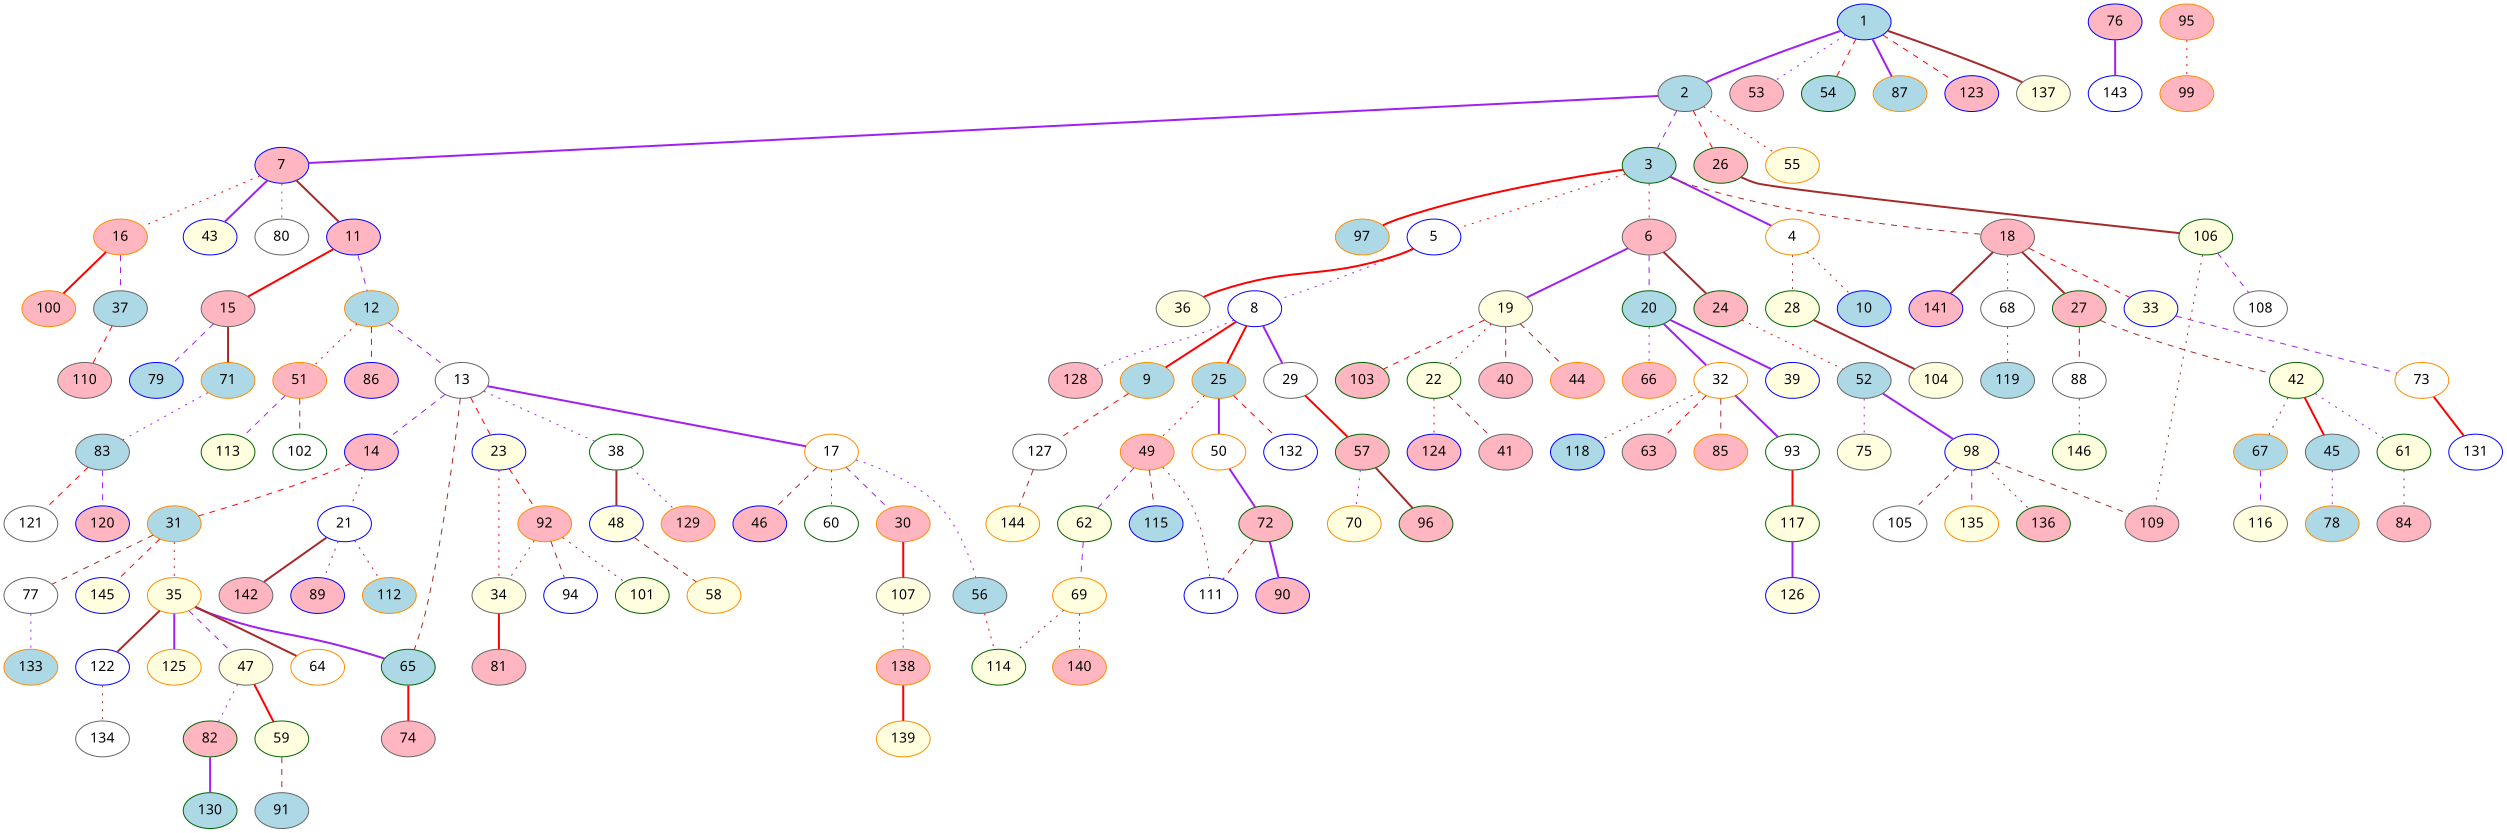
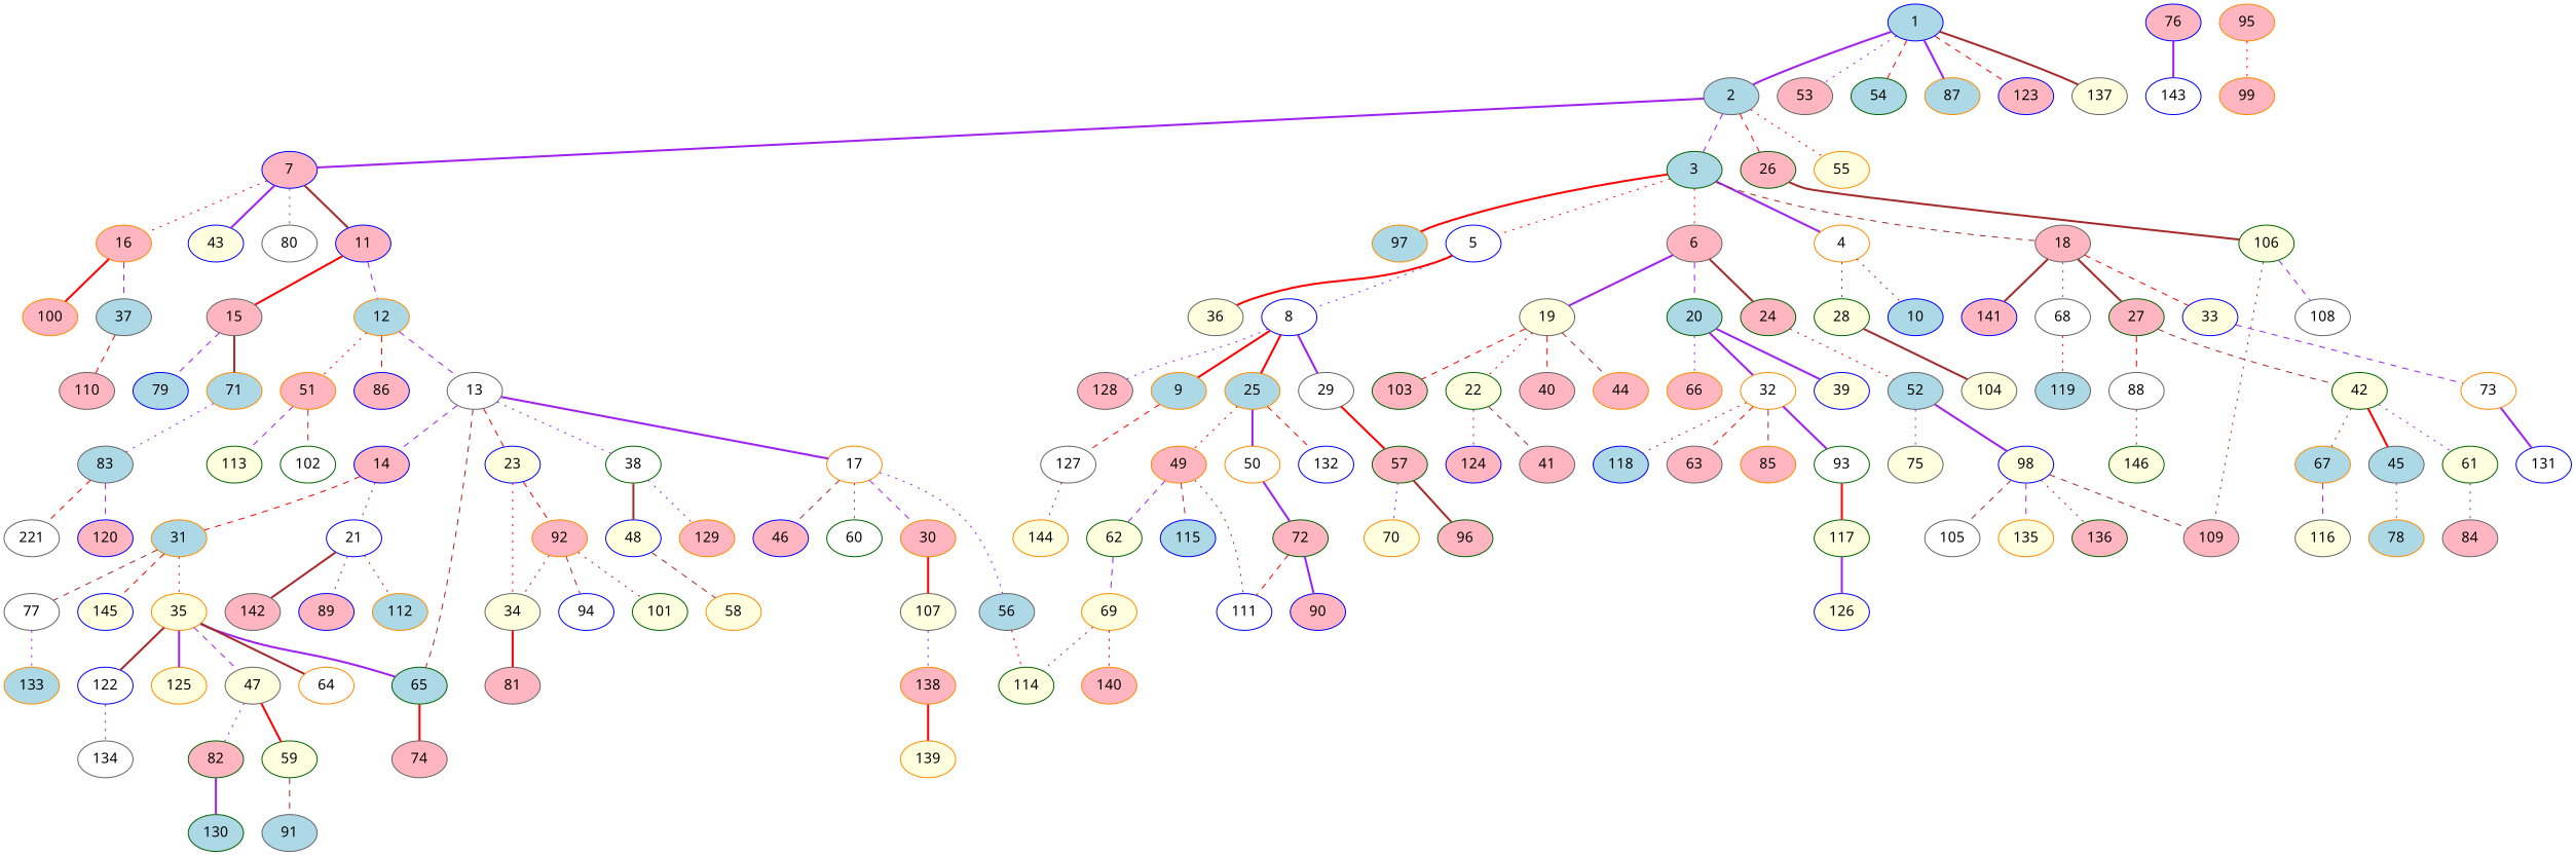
  graph {
    fontname="Noto Sans"
    node [color=gray40 fillcolor=lightpink fontname="Noto Sans" style=filled]
    edge [color=purple fontname="Noto Sans" style=dotted]
    1 [color=blue fillcolor=lightblue]
    2 [fillcolor=lightblue]
    53
    54 [color=darkgreen fillcolor=lightblue]
    87 [color=darkorange fillcolor=lightblue]
    123 [color=blue]
    137 [fillcolor=lightyellow]
    3 [color=darkgreen fillcolor=lightblue]
    7 [color=blue]
    26 [color=darkgreen]
    55 [color=darkorange fillcolor=lightyellow]
    4 [color=darkorange fillcolor=white]
    5 [color=blue fillcolor=white]
    6
    18
    97 [color=darkorange fillcolor=lightblue]
    11 [color=blue]
    16 [color=darkorange]
    43 [color=blue fillcolor=lightyellow]
    80 [fillcolor=white]
    106 [color=darkgreen fillcolor=lightyellow]
    10 [color=blue fillcolor=lightblue]
    28 [color=darkgreen fillcolor=lightyellow]
    8 [color=blue fillcolor=white]
    36 [fillcolor=lightyellow]
    19 [fillcolor=lightyellow]
    20 [color=darkgreen fillcolor=lightblue]
    24 [color=darkgreen]
    27 [color=darkgreen]
    33 [color=blue fillcolor=lightyellow]
    68 [fillcolor=white]
    141 [color=blue]
    104 [fillcolor=lightyellow]
    9 [color=darkorange fillcolor=lightblue]
    25 [color=darkorange fillcolor=lightblue]
    29 [fillcolor=white]
    128
    22 [color=darkgreen fillcolor=lightyellow]
    40
    44 [color=darkorange]
    103 [color=darkgreen]
    32 [color=darkorange fillcolor=white]
    39 [color=blue fillcolor=lightyellow]
    66 [color=darkorange]
    52 [fillcolor=lightblue]
    12 [color=darkorange fillcolor=lightblue]
    15
    37 [fillcolor=lightblue]
    100 [color=darkorange]
    127 [fillcolor=white]
    49 [color=darkorange]
    50 [color=darkorange fillcolor=white]
    132 [color=blue fillcolor=white]
    57 [color=darkgreen]
    144 [color=darkorange fillcolor=lightyellow]
    13 [fillcolor=white]
    51 [color=darkorange]
    86 [color=blue]
    71 [color=darkorange fillcolor=lightblue]
    79 [color=blue fillcolor=lightblue]
    14 [color=blue]
    17 [color=darkorange fillcolor=white]
    23 [color=blue fillcolor=lightyellow]
    38 [color=darkgreen fillcolor=white]
    65 [color=darkgreen fillcolor=lightblue]
    102 [color=darkgreen fillcolor=white]
    113 [color=darkgreen fillcolor=lightyellow]
    21 [color=blue fillcolor=white]
    31 [color=darkorange fillcolor=lightblue]
    30 [color=darkorange]
    46 [color=blue]
    56 [fillcolor=lightblue]
    60 [color=darkgreen fillcolor=white]
    34 [fillcolor=lightyellow]
    92 [color=darkorange]
    48 [color=blue fillcolor=lightyellow]
    129 [color=darkorange]
    74
    89 [color=blue]
    112 [color=darkorange fillcolor=lightblue]
    142
    35 [color=darkorange fillcolor=lightyellow]
    77 [fillcolor=white]
    145 [color=blue fillcolor=lightyellow]
    83 [fillcolor=lightblue]
    110
    107 [fillcolor=lightyellow]
    114 [color=darkgreen fillcolor=lightyellow]
    42 [color=darkgreen fillcolor=lightyellow]
    88 [fillcolor=white]
    73 [color=darkorange fillcolor=white]
    119 [fillcolor=lightblue]
    41
    124 [color=blue]
    63
    85 [color=darkorange]
    93 [color=darkgreen fillcolor=white]
    118 [color=blue fillcolor=lightblue]
    81
    94 [color=blue fillcolor=white]
    101 [color=darkgreen fillcolor=lightyellow]
    75 [fillcolor=lightyellow]
    98 [color=blue fillcolor=lightyellow]
    62 [color=darkgreen fillcolor=lightyellow]
    111 [color=blue fillcolor=white]
    115 [color=blue fillcolor=lightblue]
    72 [color=darkgreen]
    109
    108 [fillcolor=white]
    45 [fillcolor=lightblue]
    61 [color=darkgreen fillcolor=lightyellow]
    67 [color=darkorange fillcolor=lightblue]
    146 [color=darkgreen fillcolor=lightyellow]
    70 [color=darkorange fillcolor=lightyellow]
    96 [color=darkgreen]
    138 [color=darkorange]
    47 [fillcolor=lightyellow]
    64 [color=darkorange fillcolor=white]
    122 [color=blue fillcolor=white]
    125 [color=darkorange fillcolor=lightyellow]
    133 [color=darkorange fillcolor=lightblue]
    117 [color=darkgreen fillcolor=lightyellow]
    131 [color=blue fillcolor=white]
    59 [color=darkgreen fillcolor=lightyellow]
    82 [color=darkgreen]
    134 [fillcolor=white]
    58 [color=darkorange fillcolor=lightyellow]
    78 [color=darkorange fillcolor=lightblue]
    84
    116 [fillcolor=lightyellow]
    91 [fillcolor=lightblue]
    130 [color=darkgreen fillcolor=lightblue]
    69 [color=darkorange fillcolor=lightyellow]
    90 [color=blue]
    105 [fillcolor=white]
    135 [color=darkorange fillcolor=lightyellow]
    136 [color=darkgreen]
    140 [color=darkorange]
    120 [color=blue]
-   121 [fillcolor=white]
+   121 [fillcolor=white label=221]
    76 [color=blue]
    143 [color=blue fillcolor=white]
    95 [color=darkorange]
    99 [color=darkorange]
    126 [color=blue fillcolor=lightyellow]
    139 [color=darkorange fillcolor=lightyellow]
    1 -- 2 [style=bold]
    1 -- 53
    1 -- 54 [color=red style=dashed]
    1 -- 87 [style=bold]
    1 -- 123 [color=red style=dashed]
    1 -- 137 [color=brown style=bold]
    2 -- 3 [style=dashed]
    2 -- 7 [style=bold]
    2 -- 26 [color=red style=dashed]
    2 -- 55 [color=red]
    3 -- 4 [style=bold]
    3 -- 5 [color=red]
    3 -- 6 [color=red]
    3 -- 18 [color=brown style=dashed]
    3 -- 97 [color=red style=bold]
    7 -- 11 [color=brown style=bold]
    7 -- 16 [color=red]
    7 -- 43 [style=bold]
    7 -- 80
    26 -- 106 [color=brown style=bold]
    4 -- 10 [color=brown]
    4 -- 28 [color=brown]
    5 -- 8
    5 -- 36 [color=red style=bold]
    6 -- 19 [style=bold]
    6 -- 20 [style=dashed]
    6 -- 24 [color=brown style=bold]
    18 -- 27 [color=brown style=bold]
    18 -- 33 [color=red style=dashed]
    18 -- 68
    18 -- 141 [color=brown style=bold]
    11 -- 12 [style=dashed]
    11 -- 15 [color=red style=bold]
    16 -- 37 [style=dashed]
    16 -- 100 [color=red style=bold]
    106 -- 109 [color=brown]
    106 -- 108 [style=dashed]
    28 -- 104 [color=brown style=bold]
    8 -- 9 [color=red style=bold]
    8 -- 25 [color=red style=bold]
    8 -- 29 [style=bold]
    8 -- 128
    19 -- 22 [color=red]
    19 -- 40 [color=red style=dashed]
    19 -- 44 [color=brown style=dashed]
    19 -- 103 [color=red style=dashed]
    20 -- 32 [style=bold]
    20 -- 39 [style=bold]
    20 -- 66
    24 -- 52 [color=red]
    27 -- 42 [color=brown style=dashed]
    27 -- 88 [color=red style=dashed]
    33 -- 73 [style=dashed]
    68 -- 119 [color=red]
    9 -- 127 [color=red style=dashed]
    25 -- 49 [color=red]
    25 -- 50 [style=bold]
    25 -- 132 [color=red style=dashed]
    29 -- 57 [color=red style=bold]
    22 -- 41 [color=brown style=dashed]
    22 -- 124 [color=red]
    32 -- 63 [color=red style=dashed]
    32 -- 85 [color=brown style=dashed]
    32 -- 93 [style=bold]
    32 -- 118 [color=brown]
    52 -- 75
    52 -- 98 [style=bold]
    12 -- 13 [style=dashed]
    12 -- 51 [color=red]
    12 -- 86 [color=red style=dashed]
    15 -- 71 [color=brown style=bold]
    15 -- 79 [style=dashed]
    37 -- 110 [color=red style=dashed]
-   127 -- 144 [color=brown style=dashed]
+   127 -- 144 [color=brown]
    49 -- 62 [style=dashed]
    49 -- 111 [color=brown]
    49 -- 115 [color=brown style=dashed]
    50 -- 72 [style=bold]
    57 -- 70
    57 -- 96 [color=brown style=bold]
    13 -- 14 [style=dashed]
    13 -- 17 [style=bold]
    13 -- 23 [color=red style=dashed]
    13 -- 38
    13 -- 65 [color=brown style=dashed]
    51 -- 102 [color=brown style=dashed]
    51 -- 113 [style=dashed]
    71 -- 83
    14 -- 21 [color=brown]
    14 -- 31 [color=red style=dashed]
    17 -- 30 [style=dashed]
    17 -- 46 [color=brown style=dashed]
    17 -- 56
    17 -- 60 [color=brown]
    23 -- 34 [color=red]
    23 -- 92 [color=red style=dashed]
    38 -- 48 [color=brown style=bold]
    38 -- 129
    65 -- 74 [color=red style=bold]
    21 -- 89 [color=brown]
    21 -- 112 [color=brown]
    21 -- 142 [color=brown style=bold]
    31 -- 35 [color=brown]
    31 -- 77 [color=brown style=dashed]
    31 -- 145 [color=red style=dashed]
    30 -- 107 [color=red style=bold]
    56 -- 114 [color=red]
    34 -- 81 [color=red style=bold]
    92 -- 34 [color=brown]
    92 -- 94 [color=brown style=dashed]
    92 -- 101 [color=brown]
    48 -- 58 [color=brown style=dashed]
    35 -- 65 [style=bold]
    35 -- 47 [style=dashed]
    35 -- 64 [color=brown style=bold]
    35 -- 122 [color=brown style=bold]
    35 -- 125 [style=bold]
    77 -- 133
    83 -- 120 [style=dashed]
    83 -- 121 [color=red style=dashed]
    107 -- 138
    42 -- 45 [color=red style=bold]
    42 -- 61
    42 -- 67 [color=brown]
    88 -- 146 [color=brown]
-   73 -- 131 [color=red style=bold]
+   73 -- 131 [style=bold]
    93 -- 117 [color=red style=bold]
    98 -- 109 [color=brown style=dashed]
    98 -- 105 [color=brown style=dashed]
    98 -- 135 [style=dashed]
    98 -- 136 [color=brown]
    62 -- 69 [style=dashed]
    72 -- 111 [color=red style=dashed]
    72 -- 90 [style=bold]
    45 -- 78
    61 -- 84 [color=brown]
    67 -- 116 [style=dashed]
    138 -- 139 [color=red style=bold]
    47 -- 59 [color=red style=bold]
    47 -- 82
    122 -- 134 [color=brown]
    117 -- 126 [style=bold]
    59 -- 91 [color=brown style=dashed]
    82 -- 130 [style=bold]
    69 -- 114 [color=brown]
    69 -- 140 [color=red]
    76 -- 143 [style=bold]
    95 -- 99 [color=red]
  }
